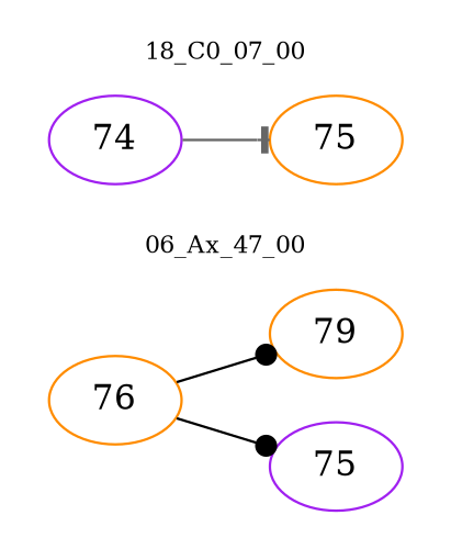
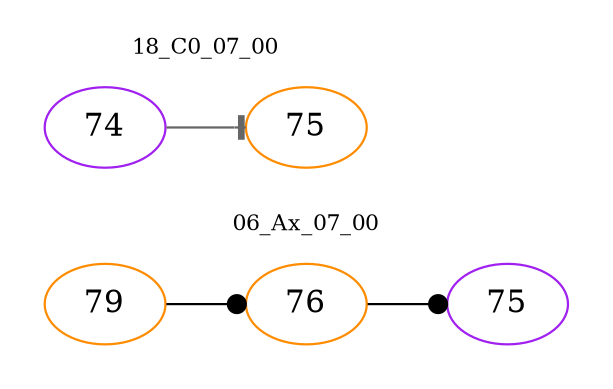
  digraph {
    rankdir=LR
    node [color=darkorange]
    edge [arrowhead=dot color=black]
    n1 [label=76]
    n2 [color=purple label=75]
    n3 [label=79]
    n4 [color=purple label=74]
    n5 [label=75]
    subgraph cluster_1 {
      color=white
      fontsize=10
-     label="06_Ax_47_00"
+     label="06_Ax_07_00"
      n1
      n2
      n3
    }
    subgraph cluster_2 {
      color=white
      fontsize=10
      label="18_C0_07_00"
      n4
      n5
    }
    n1 -> n2
-   n1 -> n3
+   n3 -> n1
    n4 -> n5 [arrowhead=tee color=gray40]
  }
